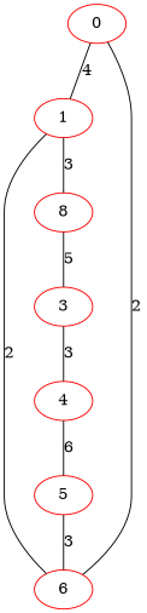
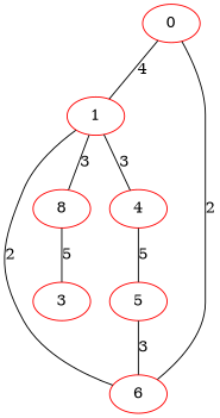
  graph {
    node [color=red weight=1]
    0
    1
    6
    n4 [label=8]
    3
    4
    5
    0 -- 1 [label=4]
    0 -- 6 [label=2]
    1 -- 6 [label=2]
    1 -- n4 [label=3]
    n4 -- 3 [label=5]
-   3 -- 4 [label=3]
-   4 -- 5 [label=6]
+   1 -- 4 [label=3]
+   4 -- 5 [label=5]
    5 -- 6 [label=3]
  }
